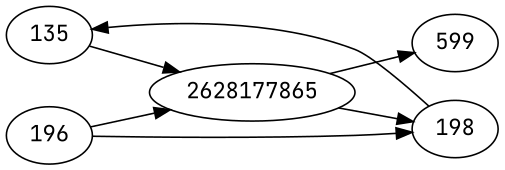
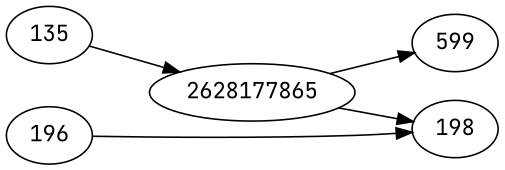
  strict digraph {
    fontname="JetBrains Mono"
    rankdir=LR
    node [fontname="JetBrains Mono"]
    edge [fontname="JetBrains Mono"]
    n1 [label=135]
    2628177865
    198
    n4 [label=599]
    196
    n1 -> 2628177865
    2628177865 -> 198
    2628177865 -> n4
-   198 -> n1
-   196 -> 2628177865
    196 -> 198
  }
